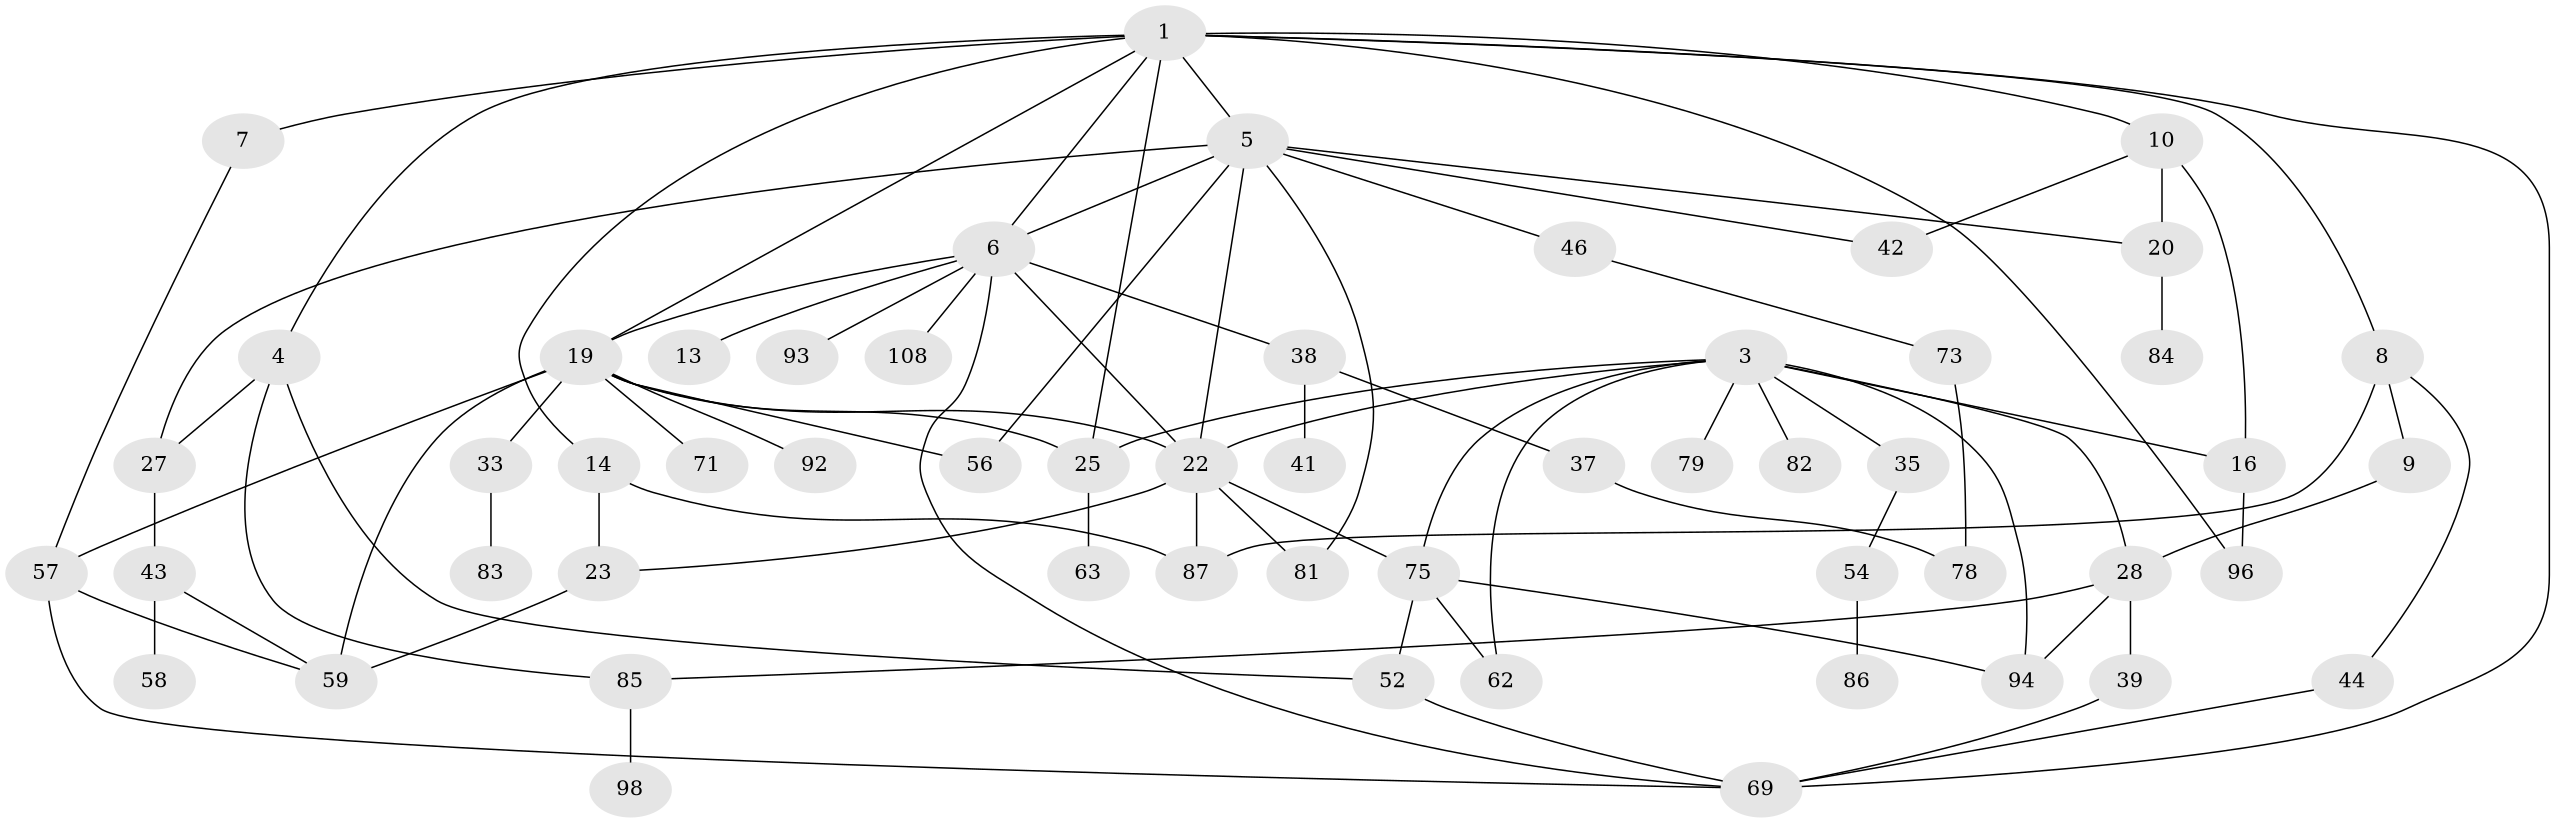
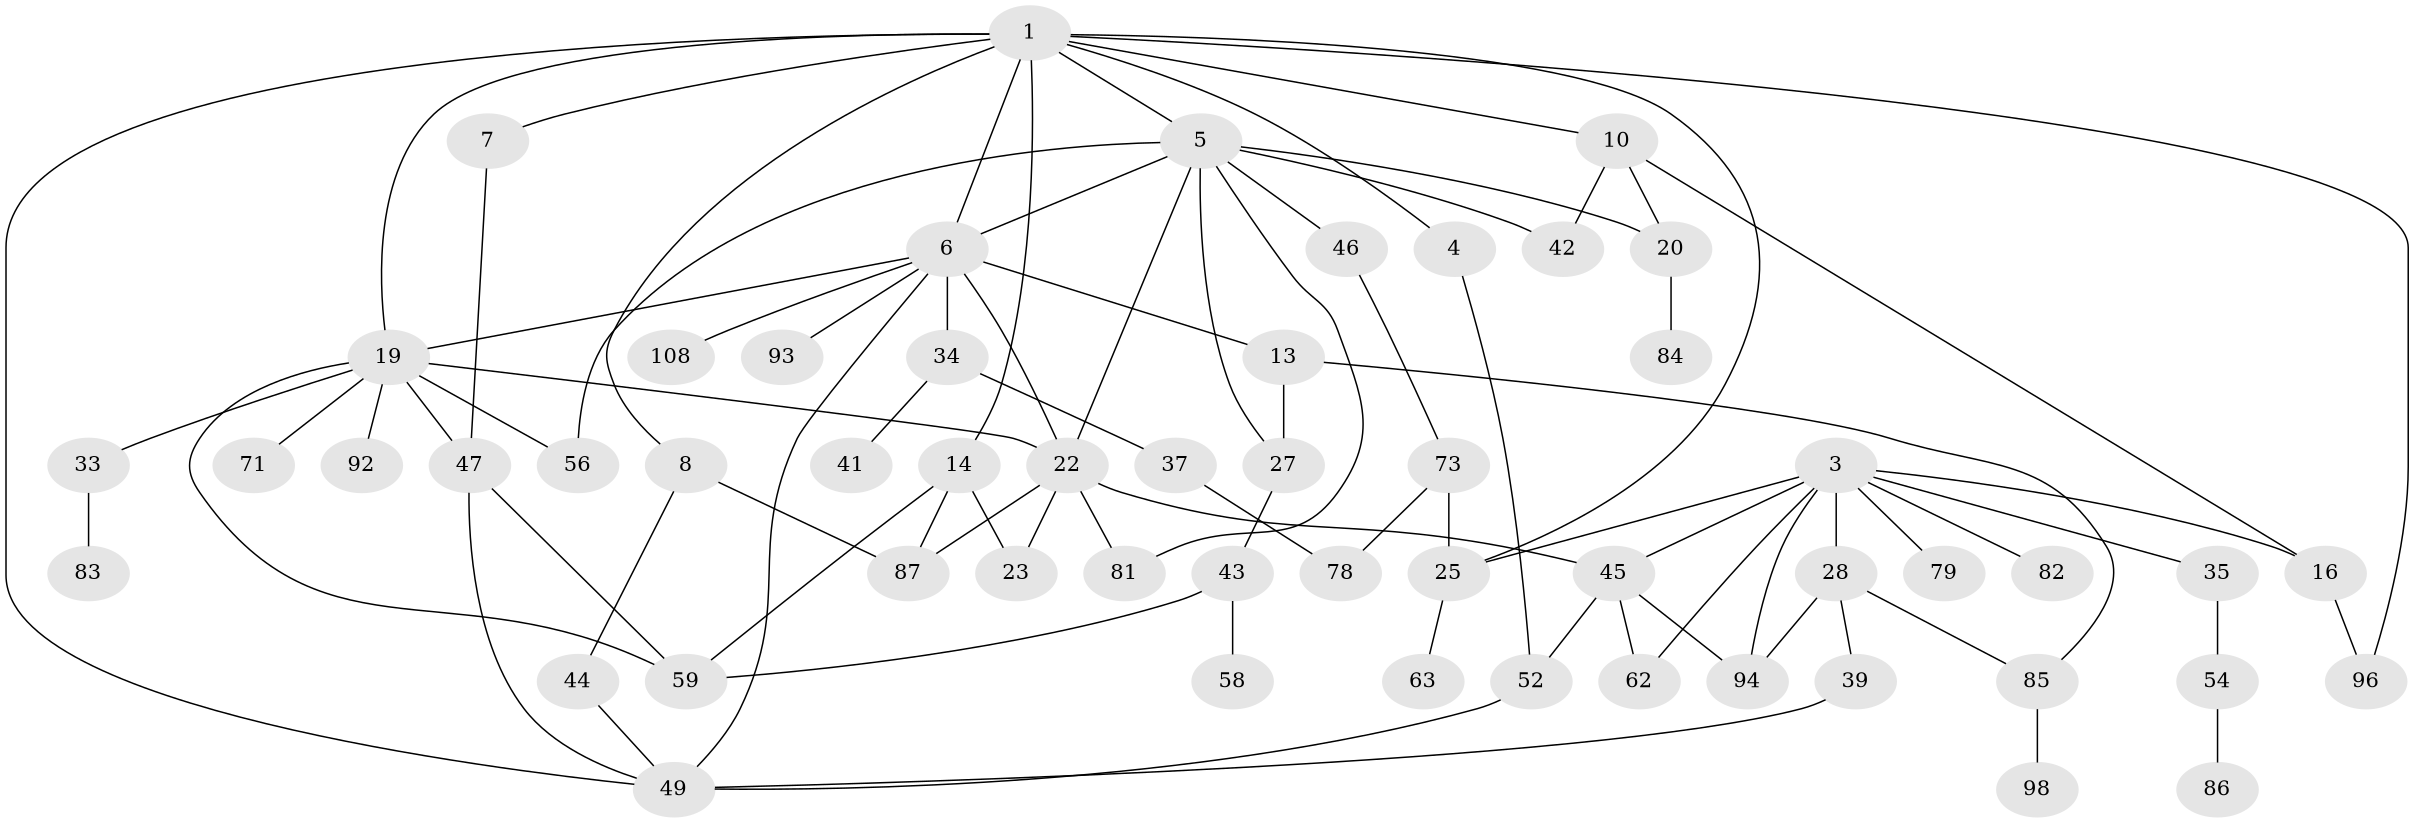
  graph {
    node [color=gray90 style=filled]
    1 [super="+2"]
    4
    5 [super="+50+17"]
    6
    7 [super="+29+12"]
    8 [super="+48"]
    10 [super="+11"]
    14
    19 [super="+24+21"]
    25 [super="+57+107"]
-   69 [super="+76"]
+   69 [super="+76" label=49]
    96
    3 [super="+15"]
    16
    22 [super="+77+75+56+40+32"]
    28 [super="+31+61"]
    35
-   45 [super="+112" label=75]
+   45 [super="+112"]
    62 [super="+68"]
    79
    82 [super="+89"]
    94 [super="+100"]
    27
    52
    85
    20 [super="+38+55"]
    42
    46
    n29 [label=56 super="+66"]
    81
    13 [super="+65+30"]
-   34 [super="+49" label=38]
+   34 [super="+49"]
    93
    108
-   47 [label=57]
-   9
+   47
    44
    87 [super="+101+90"]
    23
    59 [super="+103"]
    33 [super="+105"]
    71 [super="+104"]
    92 [super="+99"]
    63
    39 [super="+51+64"]
    54
    43
    98
    84
    73 [super="+95"]
    37 [super="+102"]
    41
    83
    58
    78
    86
    1 -- 4
    1 -- 5
    1 -- 6
    1 -- 7
    1 -- 8
    1 -- 10
    1 -- 14
    1 -- 19
    1 -- 25
    1 -- 69
    1 -- 96
-   4 -- 27
+   13 -- 27
    4 -- 52
-   4 -- 85
+   13 -- 85
    5 -- 6
    5 -- 22
    5 -- 27
    5 -- 20
    5 -- 42
    5 -- 46
    5 -- n29
    5 -- 81
    6 -- 19
    6 -- 69
    6 -- 22
    6 -- 13
    6 -- 34
    6 -- 93
    6 -- 108
    7 -- 47
-   8 -- 9
    8 -- 44
    8 -- 87
    10 -- 16
    10 -- 20
    10 -- 42
    14 -- 87
    14 -- 23
-   23 -- 59
-   19 -- 25
+   14 -- 59
+   73 -- 25
    19 -- 22
    19 -- n29
    19 -- 47
    19 -- 59
    19 -- 33
    19 -- 71
    19 -- 92
    25 -- 63
    3 -- 25
    3 -- 16
-   3 -- 22
    3 -- 28
    3 -- 35
    3 -- 45
    3 -- 62
    3 -- 79
    3 -- 82
    3 -- 94
    16 -- 96
    22 -- 45
    22 -- 81
    22 -- 87
    22 -- 23
    28 -- 94
    28 -- 85
    28 -- 39
    35 -- 54
    45 -- 62
    45 -- 94
    45 -- 52
    27 -- 43
    52 -- 69
    85 -- 98
    20 -- 84
    46 -- 73
    34 -- 37
    34 -- 41
    47 -- 69
    47 -- 59
-   9 -- 28
    44 -- 69
    33 -- 83
    39 -- 69
    54 -- 86
    43 -- 59
    43 -- 58
    73 -- 78
    37 -- 78
  }
